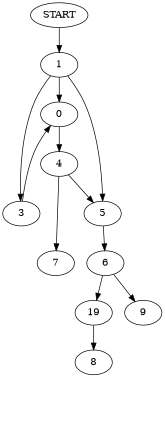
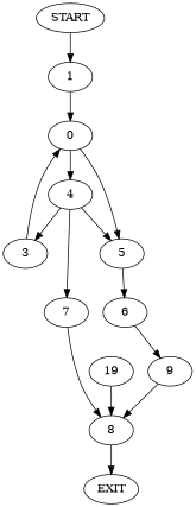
  digraph {
    n1 [label=START]
    1
    n3 [label=0]
    3
+   n5 [label=EXIT]
    4
    5
    7
    6
    9
    n11 [label=19]
    8
    n1 -> 1
    1 -> n3
-   1 -> 3
+   4 -> 3
    n3 -> 4
-   1 -> 5
+   n3 -> 5
    3 -> n3
    4 -> 5
    4 -> 7
    5 -> 6
+   7 -> 8
    6 -> 9
-   6 -> n11
+   9 -> 8
    n11 -> 8
+   8 -> n5
  }
